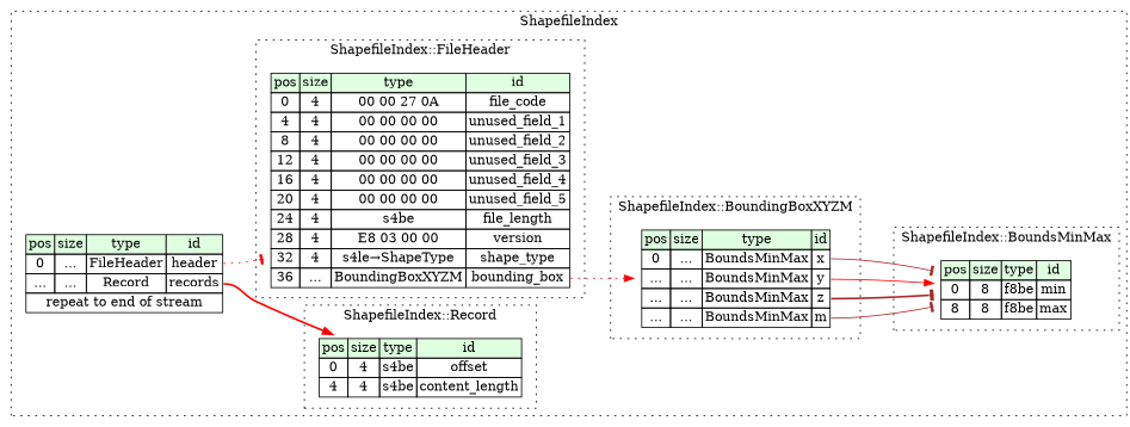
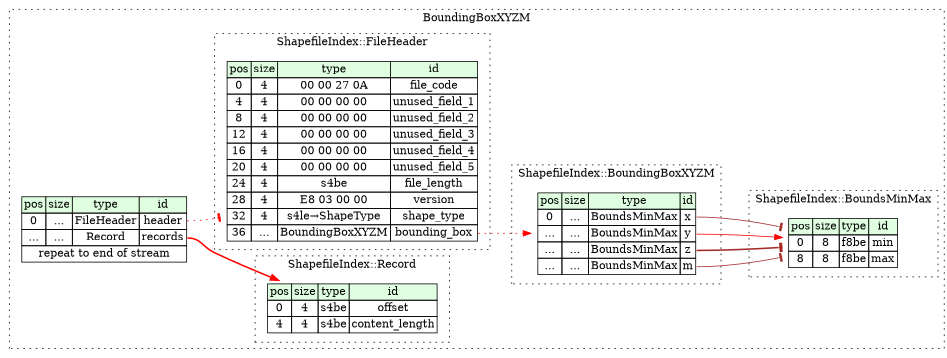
  digraph {
    rankdir=LR
    node [shape=plaintext]
    edge [style=solid color=red arrowhead=tee]
    n1 [label=<<TABLE BORDER="0" CELLBORDER="1" CELLSPACING="0"> 				<TR><TD BGCOLOR="#E0FFE0">pos</TD><TD BGCOLOR="#E0FFE0">size</TD><TD BGCOLOR="#E0FFE0">type</TD><TD BGCOLOR="#E0FFE0">id</TD></TR> 				<TR><TD PORT="file_code_pos">0</TD><TD PORT="file_code_size">4</TD><TD>00 00 27 0A</TD><TD PORT="file_code_type">file_code</TD></TR> 				<TR><TD PORT="unused_field_1_pos">4</TD><TD PORT="unused_field_1_size">4</TD><TD>00 00 00 00</TD><TD PORT="unused_field_1_type">unused_field_1</TD></TR> 				<TR><TD PORT="unused_field_2_pos">8</TD><TD PORT="unused_field_2_size">4</TD><TD>00 00 00 00</TD><TD PORT="unused_field_2_type">unused_field_2</TD></TR> 				<TR><TD PORT="unused_field_3_pos">12</TD><TD PORT="unused_field_3_size">4</TD><TD>00 00 00 00</TD><TD PORT="unused_field_3_type">unused_field_3</TD></TR> 				<TR><TD PORT="unused_field_4_pos">16</TD><TD PORT="unused_field_4_size">4</TD><TD>00 00 00 00</TD><TD PORT="unused_field_4_type">unused_field_4</TD></TR> 				<TR><TD PORT="unused_field_5_pos">20</TD><TD PORT="unused_field_5_size">4</TD><TD>00 00 00 00</TD><TD PORT="unused_field_5_type">unused_field_5</TD></TR> 				<TR><TD PORT="file_length_pos">24</TD><TD PORT="file_length_size">4</TD><TD>s4be</TD><TD PORT="file_length_type">file_length</TD></TR> 				<TR><TD PORT="version_pos">28</TD><TD PORT="version_size">4</TD><TD>E8 03 00 00</TD><TD PORT="version_type">version</TD></TR> 				<TR><TD PORT="shape_type_pos">32</TD><TD PORT="shape_type_size">4</TD><TD>s4le→ShapeType</TD><TD PORT="shape_type_type">shape_type</TD></TR> 				<TR><TD PORT="bounding_box_pos">36</TD><TD PORT="bounding_box_size">...</TD><TD>BoundingBoxXYZM</TD><TD PORT="bounding_box_type">bounding_box</TD></TR> 			</TABLE>>]
    n2 [label=<<TABLE BORDER="0" CELLBORDER="1" CELLSPACING="0"> 				<TR><TD BGCOLOR="#E0FFE0">pos</TD><TD BGCOLOR="#E0FFE0">size</TD><TD BGCOLOR="#E0FFE0">type</TD><TD BGCOLOR="#E0FFE0">id</TD></TR> 				<TR><TD PORT="offset_pos">0</TD><TD PORT="offset_size">4</TD><TD>s4be</TD><TD PORT="offset_type">offset</TD></TR> 				<TR><TD PORT="content_length_pos">4</TD><TD PORT="content_length_size">4</TD><TD>s4be</TD><TD PORT="content_length_type">content_length</TD></TR> 			</TABLE>>]
    n3 [label=<<TABLE BORDER="0" CELLBORDER="1" CELLSPACING="0"> 				<TR><TD BGCOLOR="#E0FFE0">pos</TD><TD BGCOLOR="#E0FFE0">size</TD><TD BGCOLOR="#E0FFE0">type</TD><TD BGCOLOR="#E0FFE0">id</TD></TR> 				<TR><TD PORT="x_pos">0</TD><TD PORT="x_size">...</TD><TD>BoundsMinMax</TD><TD PORT="x_type">x</TD></TR> 				<TR><TD PORT="y_pos">...</TD><TD PORT="y_size">...</TD><TD>BoundsMinMax</TD><TD PORT="y_type">y</TD></TR> 				<TR><TD PORT="z_pos">...</TD><TD PORT="z_size">...</TD><TD>BoundsMinMax</TD><TD PORT="z_type">z</TD></TR> 				<TR><TD PORT="m_pos">...</TD><TD PORT="m_size">...</TD><TD>BoundsMinMax</TD><TD PORT="m_type">m</TD></TR> 			</TABLE>>]
    n4 [label=<<TABLE BORDER="0" CELLBORDER="1" CELLSPACING="0"> 				<TR><TD BGCOLOR="#E0FFE0">pos</TD><TD BGCOLOR="#E0FFE0">size</TD><TD BGCOLOR="#E0FFE0">type</TD><TD BGCOLOR="#E0FFE0">id</TD></TR> 				<TR><TD PORT="min_pos">0</TD><TD PORT="min_size">8</TD><TD>f8be</TD><TD PORT="min_type">min</TD></TR> 				<TR><TD PORT="max_pos">8</TD><TD PORT="max_size">8</TD><TD>f8be</TD><TD PORT="max_type">max</TD></TR> 			</TABLE>>]
    n5 [label=<<TABLE BORDER="0" CELLBORDER="1" CELLSPACING="0"> 			<TR><TD BGCOLOR="#E0FFE0">pos</TD><TD BGCOLOR="#E0FFE0">size</TD><TD BGCOLOR="#E0FFE0">type</TD><TD BGCOLOR="#E0FFE0">id</TD></TR> 			<TR><TD PORT="header_pos">0</TD><TD PORT="header_size">...</TD><TD>FileHeader</TD><TD PORT="header_type">header</TD></TR> 			<TR><TD PORT="records_pos">...</TD><TD PORT="records_size">...</TD><TD>Record</TD><TD PORT="records_type">records</TD></TR> 			<TR><TD COLSPAN="4" PORT="records__repeat">repeat to end of stream</TD></TR> 		</TABLE>>]
    subgraph cluster_1 {
-     label=ShapefileIndex
+     label=BoundingBoxXYZM
      style=dotted
      n5
      subgraph cluster_2 {
        label="ShapefileIndex::FileHeader"
        style=dotted
        n1
      }
      subgraph cluster_3 {
        label="ShapefileIndex::Record"
        style=dotted
        n2
      }
      subgraph cluster_4 {
        label="ShapefileIndex::BoundingBoxXYZM"
        style=dotted
        n3
      }
      subgraph cluster_5 {
        label="ShapefileIndex::BoundsMinMax"
        style=dotted
        n4
      }
    }
    n1 -> n3 [style=dotted tailport=bounding_box_type arrowhead=normal]
    n3 -> n4 [tailport=x_type color=brown]
    n3 -> n4 [tailport=y_type arrowhead=normal]
    n3 -> n4 [style=bold tailport=z_type color=brown]
    n3 -> n4 [tailport=m_type color=brown]
    n5 -> n1 [style=dotted tailport=header_type]
    n5 -> n2 [style=bold tailport=records_type arrowhead=normal]
  }
